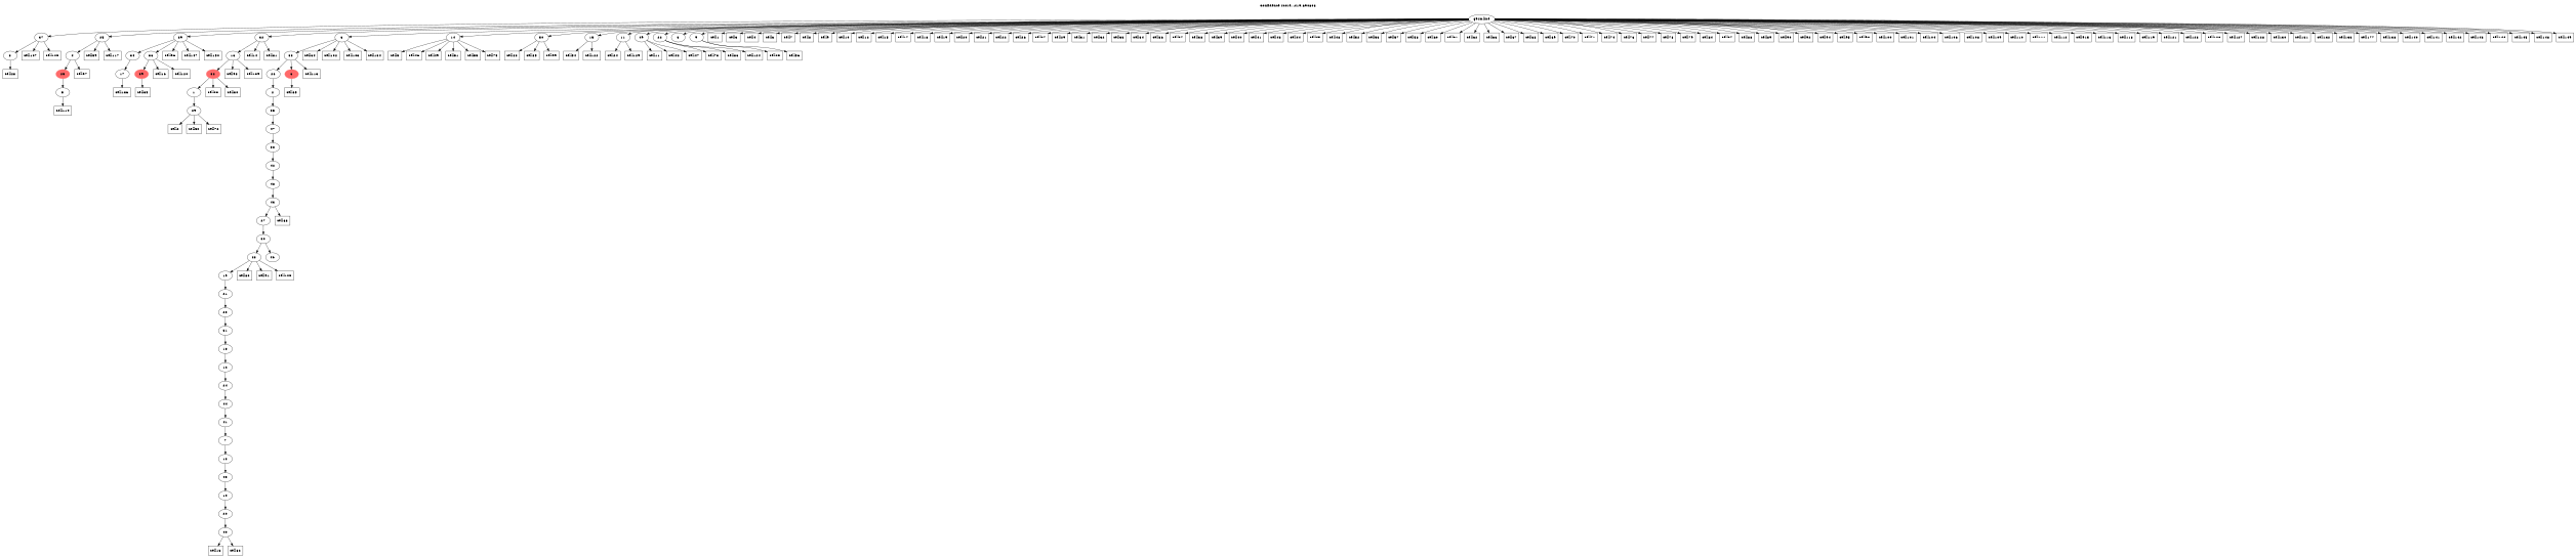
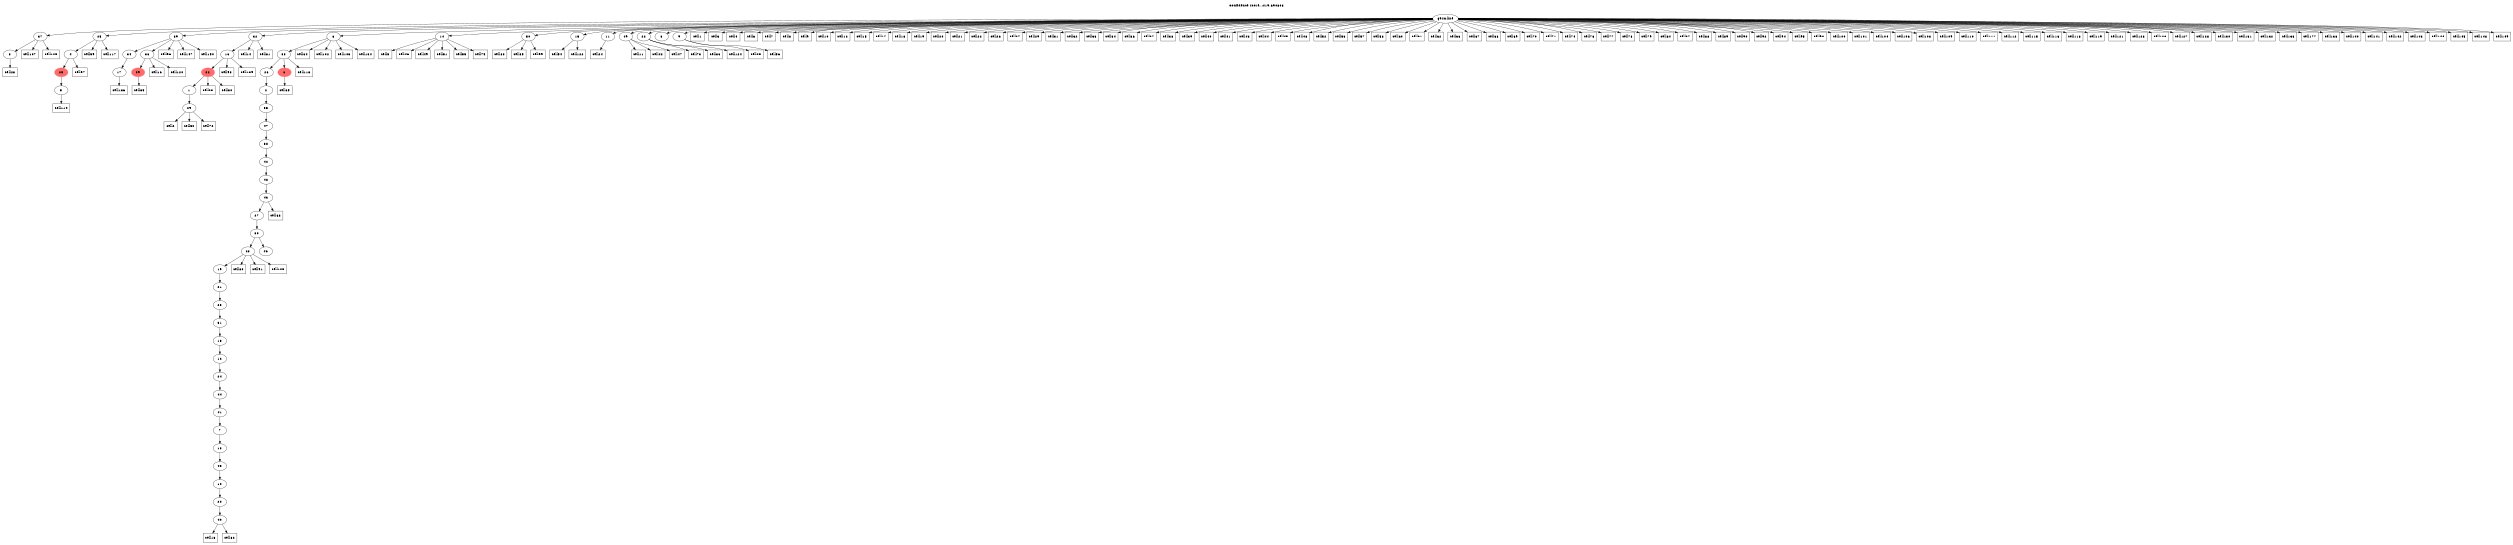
  digraph {
    label="Confidence score: -419.690803"
    labelloc=t
    node [shape=box]
    n1 [label=37 shape=""]
    n2 [label=8 shape=""]
    cell107
    cell125
    cell28
    n6 [color=indianred1 label=25 style=filled shape=""]
    n7 [label=5 shape=""]
    cell114
    n9 [label=4 shape=""]
    cell97
    n11 [label=25 shape=""]
    cell59
    cell117
    n14 [label=34 shape=""]
    n15 [label=17 shape=""]
    cell136
    n17 [label=36 shape=""]
    n18 [color=indianred1 label=39 style=filled shape=""]
    cell16
    cell120
    cell35
    n22 [label=39 shape=""]
    cell96
    cell147
    cell150
    n26 [label=1 shape=""]
    n27 [label=29 shape=""]
    cell2
    cell50
    cell72
    n31 [color=indianred1 label=32 style=filled shape=""]
    cell23
    cell30
    n34 [label=16 shape=""]
    cell93
    cell139
    n37 [label=32 shape=""]
    cell14
    cell81
    n40 [label=20 shape=""]
    n41 [label=40 shape=""]
    cell13
    cell82
    n44 [label=10 shape=""]
    n45 [label=45 shape=""]
    n46 [label=13 shape=""]
    n47 [label=7 shape=""]
    n48 [label=41 shape=""]
    n49 [label=44 shape=""]
    n50 [label=24 shape=""]
    n51 [label=12 shape=""]
    n52 [label=18 shape=""]
    n53 [label=31 shape=""]
    n54 [label=23 shape=""]
    n55 [label=21 shape=""]
    n56 [label=19 shape=""]
    n57 [label=28 shape=""]
    cell80
    cell91
    cell105
    n61 [label=30 shape=""]
    n62 [label=46 shape=""]
    n63 [label=27 shape=""]
    n64 [label=43 shape=""]
    cell63
    n66 [label=48 shape=""]
    n67 [label=42 shape=""]
    n68 [label=38 shape=""]
    n69 [label=47 shape=""]
    n70 [label=35 shape=""]
    n71 [label=2 shape=""]
    n72 [label=26 shape=""]
    n73 [label=33 shape=""]
    n74 [color=indianred1 label=6 style=filled shape=""]
    cell113
    cell65
    n77 [label=6 shape=""]
    cell64
    cell102
    cell103
    cell134
    n82 [label=germline shape=""]
    n83 [label=14 shape=""]
    n84 [label=50 shape=""]
    n85 [label=15 shape=""]
    n86 [label=11 shape=""]
    n87 [label=49 shape=""]
    n88 [label=22 shape=""]
    n89 [label=3 shape=""]
    n90 [label=9 shape=""]
    cell1
    cell3
    cell4
    cell6
    cell7
    cell8
    cell9
    cell10
    cell12
    cell15
    cell17
    cell18
    cell19
    cell20
    cell21
    cell22
    cell26
    cell27
    cell29
    cell31
    cell32
    cell33
    cell34
    cell36
    cell37
    cell38
    cell39
    cell40
    cell41
    cell43
    cell44
    cell45
    cell48
    cell52
    cell53
    cell57
    cell58
    cell60
    cell61
    cell62
    cell66
    cell67
    cell68
    cell69
    cell70
    cell71
    cell74
    cell76
    cell77
    cell78
    cell79
    cell84
    cell87
    cell88
    cell89
    cell90
    cell92
    cell94
    cell95
    cell98
    cell100
    cell101
    cell104
    cell106
    cell108
    cell109
    cell110
    cell111
    cell112
-   cell115 [label=cell915]
+   cell115
    cell116
    cell118
    cell119
    cell121
    cell123
    cell126
    cell127
    cell128
    cell130
    cell131
    cell132
    cell133
    n173 [label=cell177]
    cell138
    cell140
    cell141
    cell142
    cell143
    cell144
    cell145
    cell148
    cell149
    cell5
    cell46
    cell49
    cell51
    cell55
    cell75
    cell83
    cell85
    cell99
    cell54
    cell122
    cell24
-   cell129
    cell11
    cell42
    cell47
    cell73
    cell86
    cell124
    cell25
    cell56
    n1 -> n2
    n1 -> cell107
    n1 -> cell125
    n2 -> cell28
    n6 -> n7
    n7 -> cell114
    n9 -> n6
    n9 -> cell97
    n11 -> n9
    n11 -> cell59
    n11 -> cell117
    n14 -> n15
    n15 -> cell136
    n17 -> n18
    n17 -> cell16
    n17 -> cell120
    n18 -> cell35
    n22 -> n14
    n22 -> n17
    n22 -> cell96
    n22 -> cell147
    n22 -> cell150
    n26 -> n27
    n27 -> cell2
    n27 -> cell50
    n27 -> cell72
    n31 -> n26
    n31 -> cell23
    n31 -> cell30
    n34 -> n31
    n34 -> cell93
    n34 -> cell139
    n37 -> n34
    n37 -> cell14
    n37 -> cell81
    n40 -> n41
    n41 -> cell13
    n41 -> cell82
    n44 -> n40
    n45 -> n44
    n46 -> n45
    n47 -> n46
    n48 -> n47
    n49 -> n48
    n50 -> n49
    n51 -> n50
    n52 -> n51
    n53 -> n52
    n54 -> n53
    n55 -> n54
    n56 -> n55
    n57 -> n56
    n57 -> cell80
    n57 -> cell91
    n57 -> cell105
    n61 -> n57
    n61 -> n62
    n63 -> n61
    n64 -> n63
    n64 -> cell63
    n66 -> n64
    n67 -> n66
    n68 -> n67
    n69 -> n68
    n70 -> n69
    n71 -> n70
    n72 -> n71
    n73 -> n72
    n73 -> n74
    n73 -> cell113
    n74 -> cell65
    n77 -> n73
    n77 -> cell64
    n77 -> cell102
    n77 -> cell103
    n77 -> cell134
    n82 -> n1
    n82 -> n11
    n82 -> n22
    n82 -> n37
    n82 -> n77
    n82 -> n83
    n82 -> n84
    n82 -> n85
    n82 -> n86
    n82 -> n87
    n82 -> n88
    n82 -> n89
    n82 -> n90
    n82 -> cell1
    n82 -> cell3
    n82 -> cell4
    n82 -> cell6
    n82 -> cell7
    n82 -> cell8
    n82 -> cell9
    n82 -> cell10
    n82 -> cell12
    n82 -> cell15
    n82 -> cell17
    n82 -> cell18
    n82 -> cell19
    n82 -> cell20
    n82 -> cell21
    n82 -> cell22
    n82 -> cell26
    n82 -> cell27
    n82 -> cell29
    n82 -> cell31
    n82 -> cell32
    n82 -> cell33
    n82 -> cell34
    n82 -> cell36
    n82 -> cell37
    n82 -> cell38
    n82 -> cell39
    n82 -> cell40
    n82 -> cell41
    n82 -> cell43
    n82 -> cell44
    n82 -> cell45
    n82 -> cell48
    n82 -> cell52
    n82 -> cell53
    n82 -> cell57
    n82 -> cell58
    n82 -> cell60
    n82 -> cell61
    n82 -> cell62
    n82 -> cell66
    n82 -> cell67
    n82 -> cell68
    n82 -> cell69
    n82 -> cell70
    n82 -> cell71
    n82 -> cell74
    n82 -> cell76
    n82 -> cell77
    n82 -> cell78
    n82 -> cell79
    n82 -> cell84
    n82 -> cell87
    n82 -> cell88
    n82 -> cell89
    n82 -> cell90
    n82 -> cell92
    n82 -> cell94
    n82 -> cell95
    n82 -> cell98
    n82 -> cell100
    n82 -> cell101
    n82 -> cell104
    n82 -> cell106
-   cell108 -> n82
+   n82 -> cell108
    n82 -> cell109
    n82 -> cell110
    n82 -> cell111
    n82 -> cell112
    n82 -> cell115
    n82 -> cell116
    n82 -> cell118
    n82 -> cell119
    n82 -> cell121
    n82 -> cell123
    n82 -> cell126
    n82 -> cell127
    n82 -> cell128
    n82 -> cell130
    n82 -> cell131
    n82 -> cell132
    n82 -> cell133
    n82 -> n173
    n82 -> cell138
    n82 -> cell140
    n82 -> cell141
    n82 -> cell142
    n82 -> cell143
    n82 -> cell144
    n82 -> cell145
    n82 -> cell148
    n82 -> cell149
    n83 -> cell5
    n83 -> cell46
    n83 -> cell49
    n83 -> cell51
    n83 -> cell55
    n83 -> cell75
    n84 -> cell83
    n84 -> cell85
    n84 -> cell99
    n85 -> cell54
    n85 -> cell122
    n86 -> cell24
-   n86 -> cell129
    n87 -> cell11
    n87 -> cell42
    n87 -> cell47
    n88 -> cell73
    n88 -> cell86
    n88 -> cell124
    n90 -> cell25
    n90 -> cell56
  }
